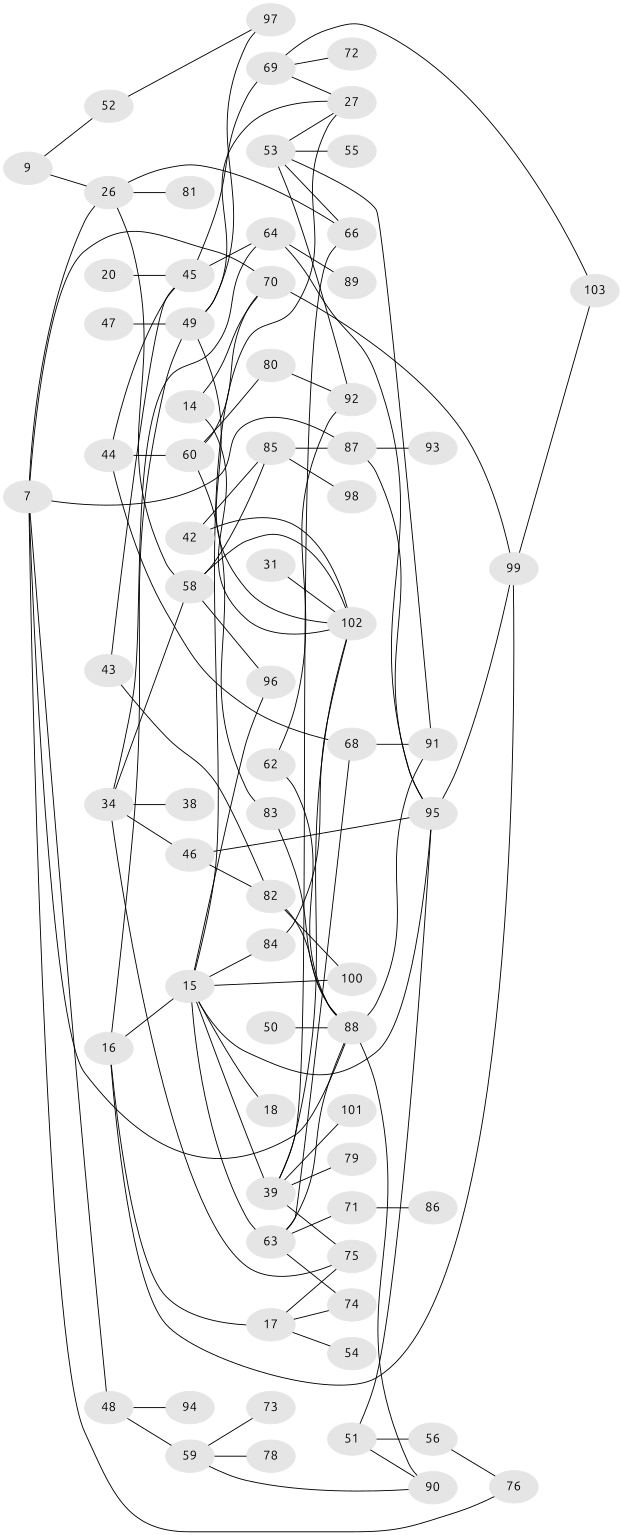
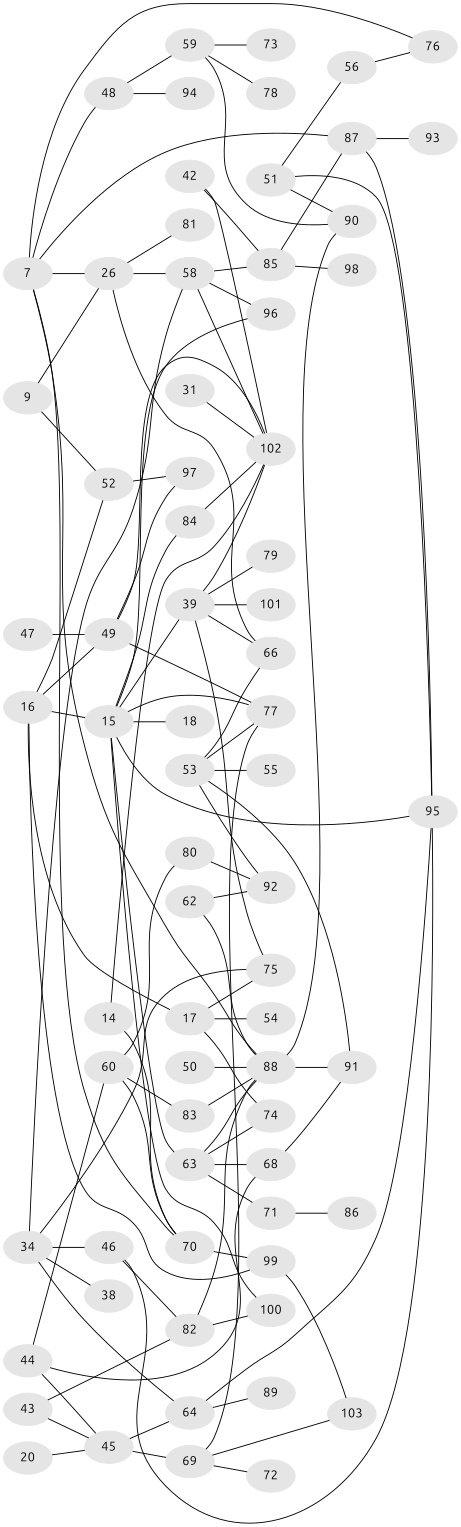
  graph {
    fontname=Ubuntu
    rankdir=LR
    node [color=gray90 fontname=Ubuntu style=filled]
    edge [fontname=Ubuntu]
    26 [super="+4"]
    58 [super="+1"]
    66 [super="+5"]
    81
    7
    48 [super="+36"]
    70
    76
    87
    88 [super="+37+61"]
    59
    94
    99
    95 [super="+30"]
    93
    90
    91
    9
    52 [super="+25"]
    97
    15 [super="+12"]
    18
    39 [super="+27+28"]
    63 [super="+23"]
-   77 [label=27]
+   77
    84
    96
    100 [super="+67"]
    n29 [label=16]
    17
    49 [super="+35+32"]
    54
    74
    75 [super="+65"]
    102 [super="+33+11+22"]
    103
    14
    79
    101
    68 [super="+29"]
    71
    45 [super="+16"]
    64 [super="+19"]
    69
    20
    85
    31
    34 [super="+6"]
    38
    46
    82
    89
    42
    98
    43
    44 [super="+40"]
    60
    80
    83
    72
    47
    73
    78
    50
    51
    56
    53
    55
    92
    62
    86
    26 -- 58
    26 -- 66
    26 -- 81
    58 -- 96
    58 -- 102
    58 -- 85
    7 -- 26 [weight=2]
    7 -- 48
    7 -- 70
    7 -- 76
    7 -- 87
    7 -- 88
    48 -- 59
    48 -- 94
    70 -- 99
    87 -- 95
    87 -- 93
    88 -- 90
    88 -- 91
    59 -- 90
    59 -- 73
    59 -- 78
    99 -- 103
-   95 -- 99
    9 -- 26
    9 -- 52
    52 -- 97
    15 -- 95
    15 -- 18
    15 -- 39
    15 -- 63
    15 -- 77
    15 -- 84
    15 -- 96
    15 -- 100 [weight=3]
    39 -- 66
    39 -- 75
    39 -- 102 [weight=2]
    39 -- 79
    39 -- 101
    63 -- 88 [weight=2]
    63 -- 74
    63 -- 68
    63 -- 71
    84 -- 102
    n29 -- 99
+   n29 -- 52 [weight=2]
    n29 -- 15
    n29 -- 17
    n29 -- 49
    17 -- 54
    17 -- 74
    17 -- 75 [weight=2]
    49 -- 97
    49 -- 77
    49 -- 102
    14 -- 70
    14 -- 102
    68 -- 91
    71 -- 86
    45 -- 64
    45 -- 69
    64 -- 95
    64 -- 89
    69 -- 77
    69 -- 103
    69 -- 72
    20 -- 45
    85 -- 87
    85 -- 98
    31 -- 102
    34 -- 58
    34 -- 75
    34 -- 64
    34 -- 38
    34 -- 46
    46 -- 95
    46 -- 82
    82 -- 88
    82 -- 100
    42 -- 102
    42 -- 85
    43 -- 45
    43 -- 82
    44 -- 68
    44 -- 45
    44 -- 60
    60 -- 70
    60 -- 80
    60 -- 83
    80 -- 92
    83 -- 88
    47 -- 49
    50 -- 88
    51 -- 95
    51 -- 90
    51 -- 56
    56 -- 76
    53 -- 66
    53 -- 91
    53 -- 77
    53 -- 55
    53 -- 92
    62 -- 88
    62 -- 92
  }
